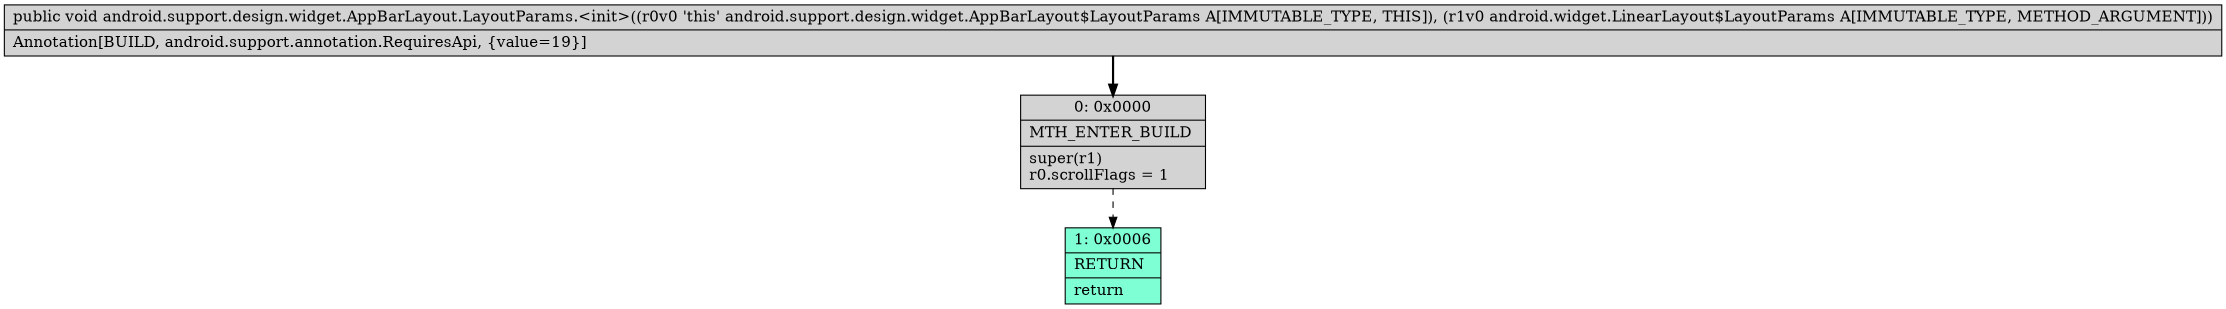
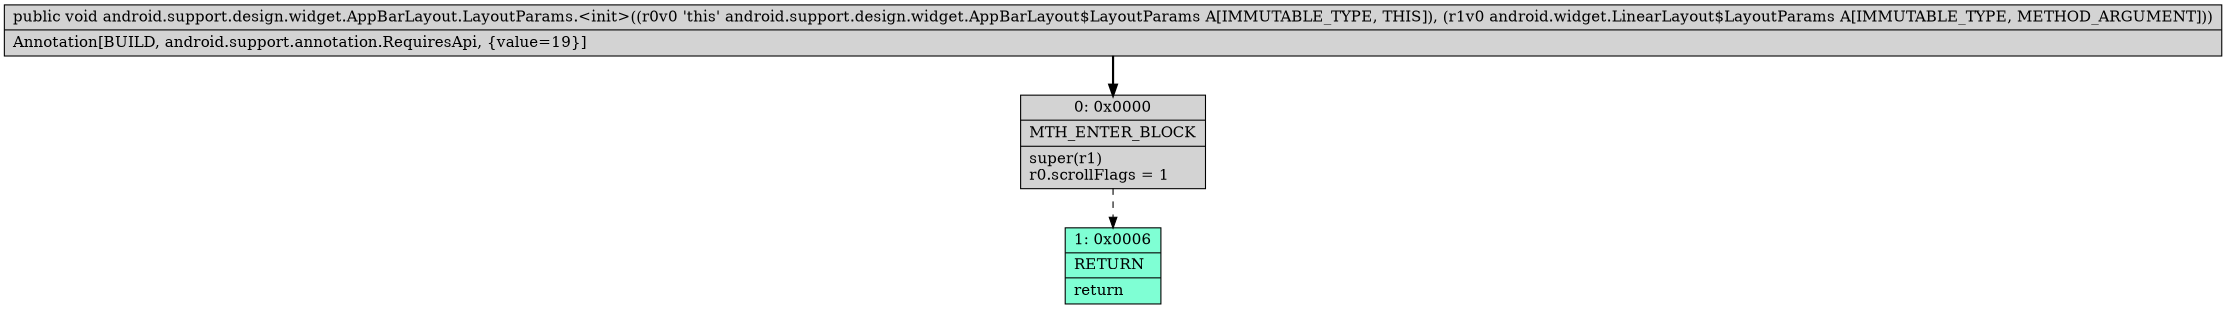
  digraph {
    node [shape=record style=filled fillcolor=lightgrey color=black]
-   n1 [label="{0\:\ 0x0000|MTH_ENTER_BUILD\l|super(r1)\lr0.scrollFlags = 1\l}"]
+   n1 [label="{0\:\ 0x0000|MTH_ENTER_BLOCK\l|super(r1)\lr0.scrollFlags = 1\l}"]
    n2 [label="{1\:\ 0x0006|RETURN\l|return\l}" fillcolor=aquamarine]
    n3 [label="{public void android.support.design.widget.AppBarLayout.LayoutParams.\<init\>((r0v0 'this' android.support.design.widget.AppBarLayout$LayoutParams A[IMMUTABLE_TYPE, THIS]), (r1v0 android.widget.LinearLayout$LayoutParams A[IMMUTABLE_TYPE, METHOD_ARGUMENT]))  | Annotation[BUILD, android.support.annotation.RequiresApi, \{value=19\}]\l}"]
    n1 -> n2 [style=dashed]
    n3 -> n1 [style=bold]
  }
